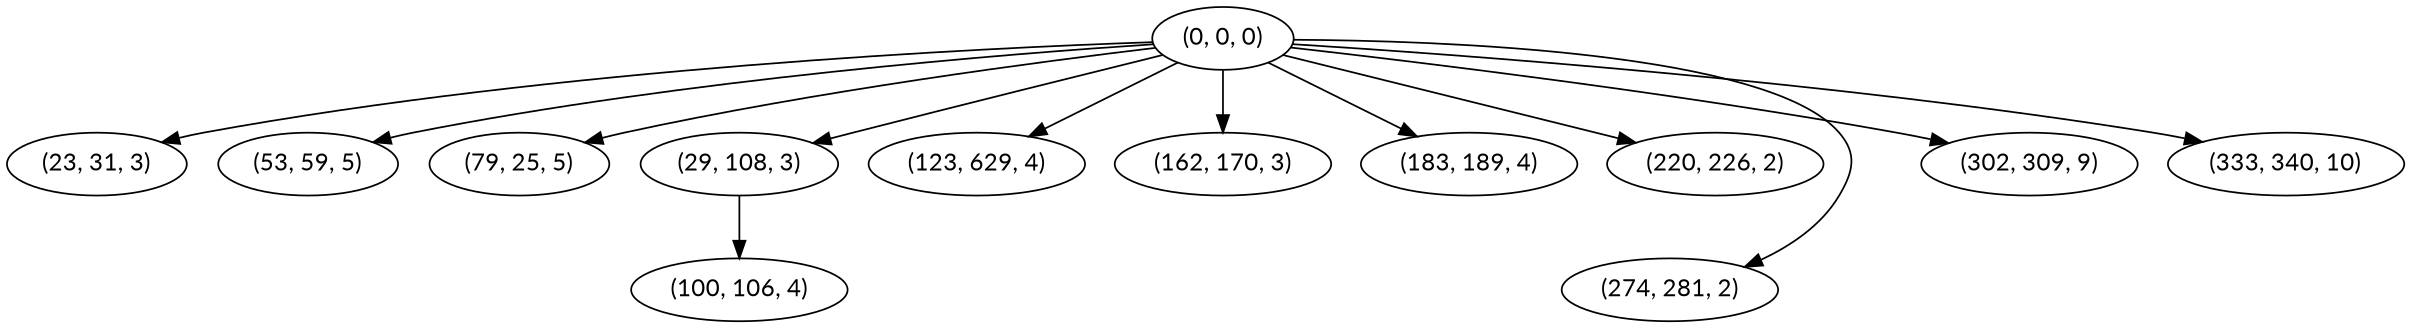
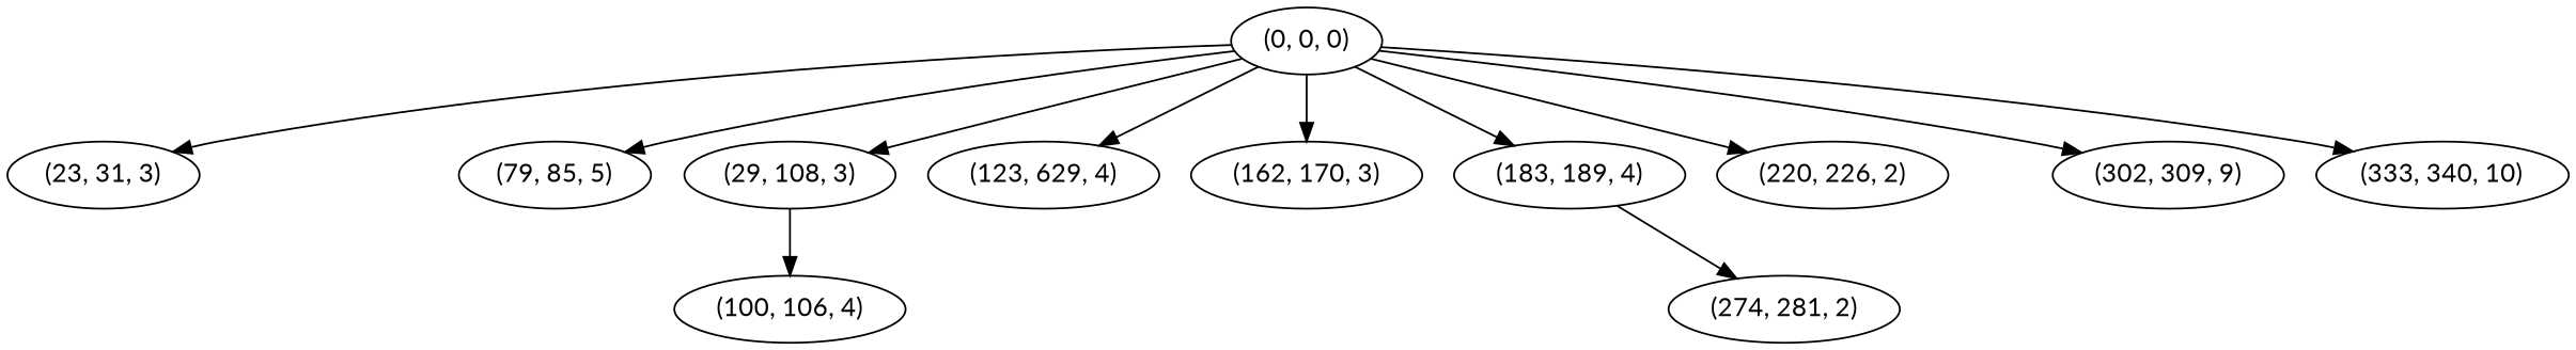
  digraph {
    fontname=Lato
    node [fontname=Lato]
    edge [fontname=Lato]
    "(0, 0, 0)"
    "(23, 31, 3)"
-   "(53, 59, 5)"
-   "(79, 85, 5)" [label="(79, 25, 5)"]
+   "(79, 85, 5)"
    n5 [label="(29, 108, 3)"]
    n6 [label="(123, 629, 4)"]
    "(162, 170, 3)"
    "(183, 189, 4)"
    "(220, 226, 2)"
    "(274, 281, 2)"
    n11 [label="(302, 309, 9)"]
    "(333, 340, 10)"
    "(100, 106, 4)"
    "(0, 0, 0)" -> "(23, 31, 3)"
-   "(0, 0, 0)" -> "(53, 59, 5)"
    "(0, 0, 0)" -> "(79, 85, 5)"
    "(0, 0, 0)" -> n5
    "(0, 0, 0)" -> n6
    "(0, 0, 0)" -> "(162, 170, 3)"
    "(0, 0, 0)" -> "(183, 189, 4)"
    "(0, 0, 0)" -> "(220, 226, 2)"
-   "(0, 0, 0)" -> "(274, 281, 2)"
+   "(183, 189, 4)" -> "(274, 281, 2)"
    "(0, 0, 0)" -> n11
    "(0, 0, 0)" -> "(333, 340, 10)"
    n5 -> "(100, 106, 4)"
  }
